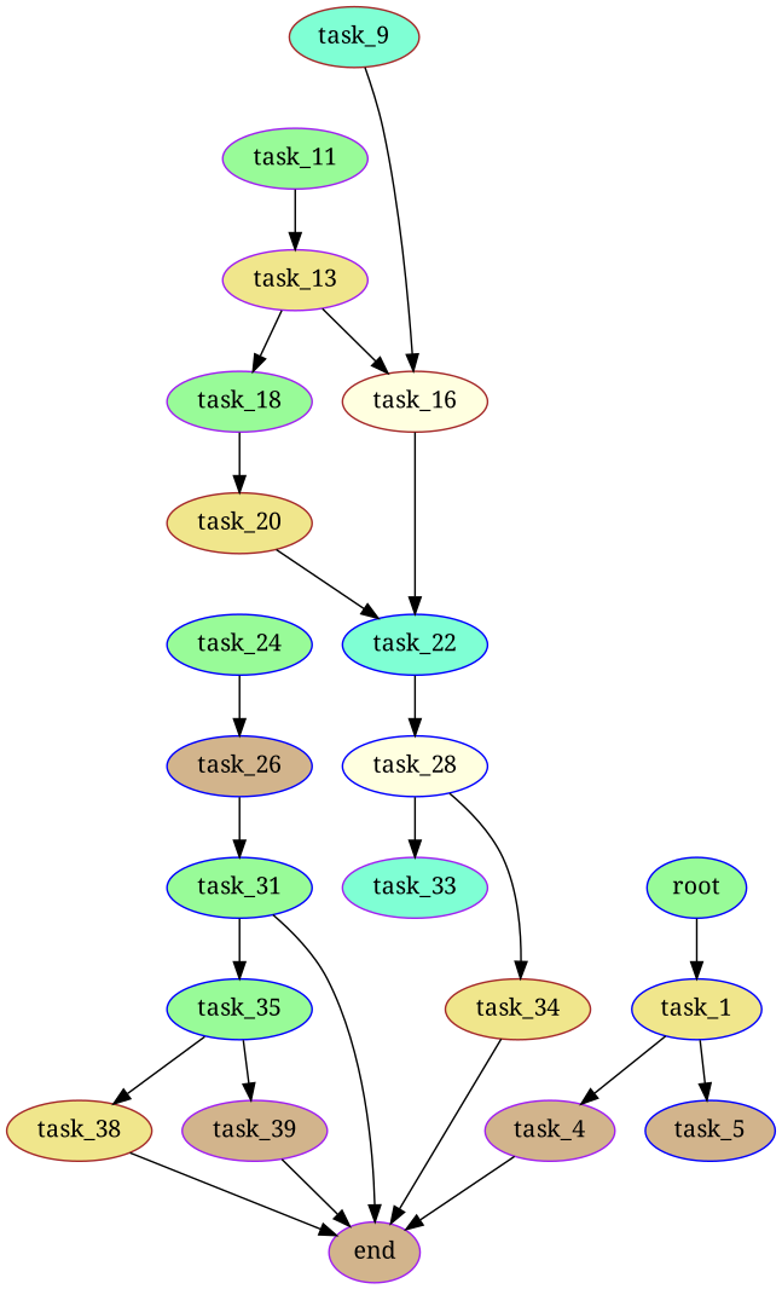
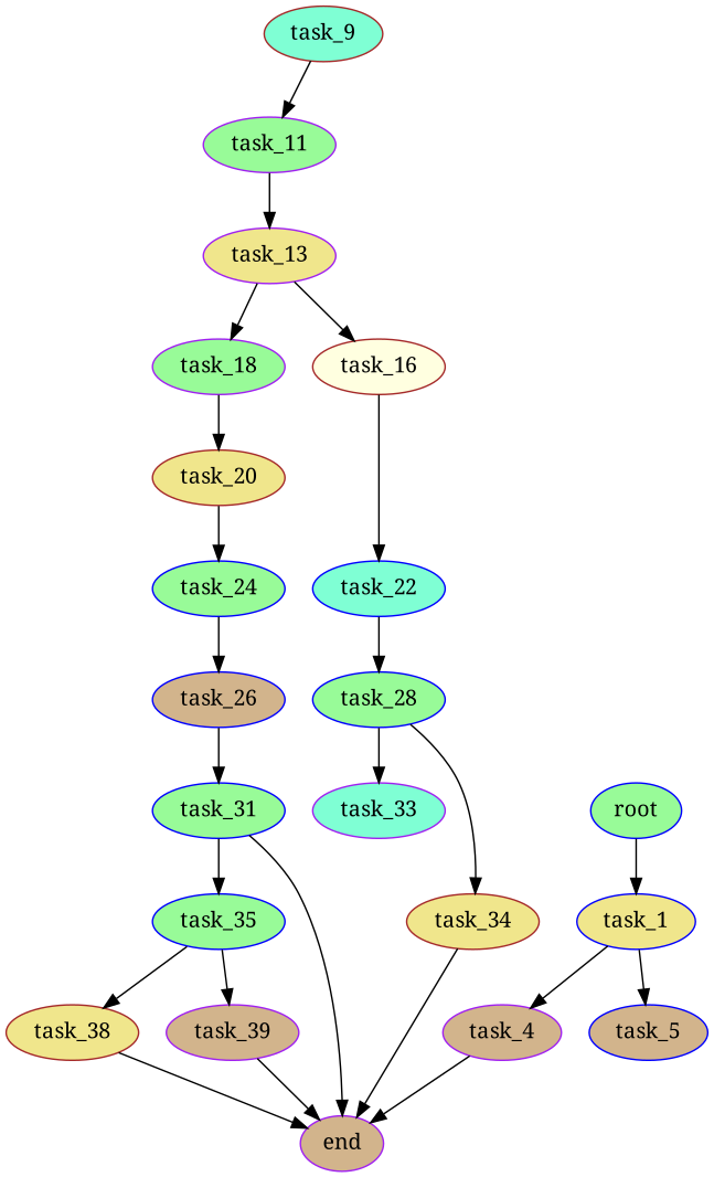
  digraph {
    fontname="Noto Serif"
    node [color=blue fillcolor=palegreen fontname="Noto Serif" style=filled]
    edge [fontname="Noto Serif"]
    task_1 [fillcolor=khaki]
    root
    task_4 [color=purple fillcolor=tan]
    task_5 [fillcolor=tan]
    end [color=purple fillcolor=tan]
    task_9 [color=brown fillcolor=aquamarine]
    task_11 [color=purple]
    task_13 [color=purple fillcolor=khaki]
    task_16 [color=brown fillcolor=lightyellow]
    task_18 [color=purple]
    task_22 [fillcolor=aquamarine]
    task_20 [color=brown fillcolor=khaki]
-   task_28 [fillcolor=lightyellow]
+   task_28
    task_24
    task_26 [fillcolor=tan]
    task_33 [color=purple fillcolor=aquamarine]
    task_34 [color=brown fillcolor=khaki]
    task_31
    task_35
    task_38 [color=brown fillcolor=khaki]
    task_39 [color=purple fillcolor=tan]
    task_1 -> task_4
    task_1 -> task_5
    root -> task_1
    task_4 -> end
-   task_9 -> task_16
+   task_9 -> task_11
    task_11 -> task_13
    task_13 -> task_16
    task_13 -> task_18
    task_16 -> task_22
    task_18 -> task_20
    task_22 -> task_28
-   task_20 -> task_22
+   task_20 -> task_24
    task_28 -> task_33
    task_28 -> task_34
    task_24 -> task_26
    task_26 -> task_31
    task_34 -> end
    task_31 -> end
    task_31 -> task_35
    task_35 -> task_38
    task_35 -> task_39
    task_38 -> end
    task_39 -> end
  }
